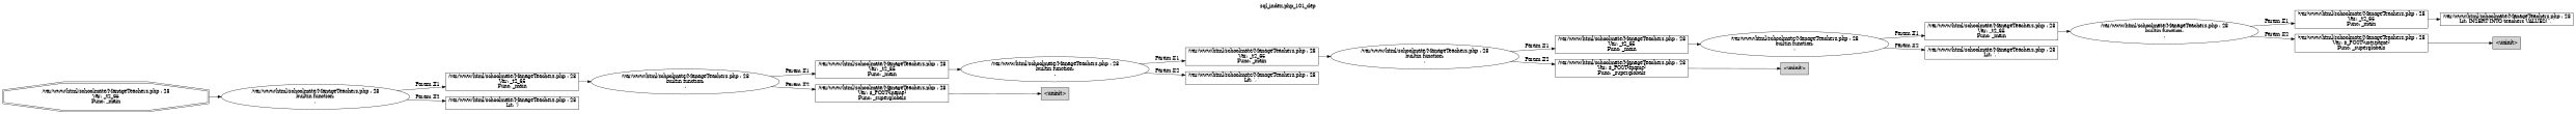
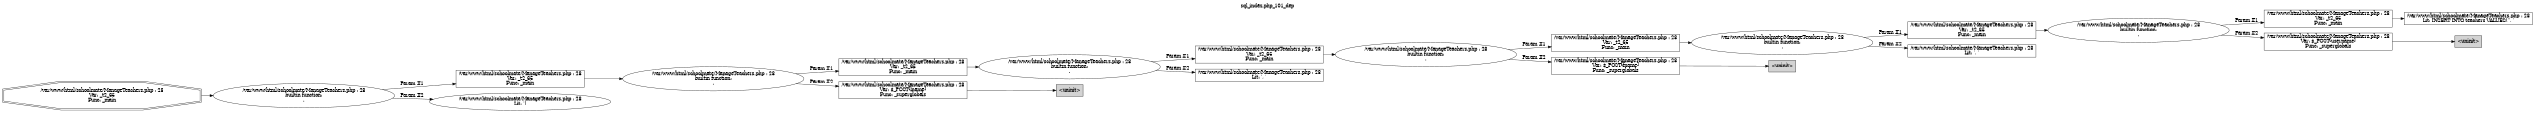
  digraph {
    label="sql_index.php_101_dep"
    labelloc=t
    rankdir=LR
    node [shape=box]
    n1 [label="/var/www/html/schoolmate/ManageTeachers.php : 28\nVar: _t2_65\nFunc: _main\n" shape=doubleoctagon]
    n2 [label="/var/www/html/schoolmate/ManageTeachers.php : 28\nbuiltin function:\n.\n" shape=ellipse]
    n3 [label="/var/www/html/schoolmate/ManageTeachers.php : 28\nVar: _t2_65\nFunc: _main\n"]
-   n4 [label="/var/www/html/schoolmate/ManageTeachers.php : 28\nLit: ')\n"]
+   n4 [label="/var/www/html/schoolmate/ManageTeachers.php : 28\nLit: ')\n" shape=ellipse]
    n5 [label="/var/www/html/schoolmate/ManageTeachers.php : 28\nbuiltin function:\n.\n" shape=ellipse]
    n6 [label="/var/www/html/schoolmate/ManageTeachers.php : 28\nVar: _t2_65\nFunc: _main\n"]
    n7 [label="/var/www/html/schoolmate/ManageTeachers.php : 28\nVar: $_POST[lname]\nFunc: _superglobals\n"]
    n8 [label="/var/www/html/schoolmate/ManageTeachers.php : 28\nbuiltin function:\n.\n" shape=ellipse]
    n9 [label="/var/www/html/schoolmate/ManageTeachers.php : 28\nVar: _t2_65\nFunc: _main\n"]
    n10 [label="/var/www/html/schoolmate/ManageTeachers.php : 28\nLit: ', '\n"]
    n11 [label="/var/www/html/schoolmate/ManageTeachers.php : 28\nbuiltin function:\n.\n" shape=ellipse]
    n12 [label="/var/www/html/schoolmate/ManageTeachers.php : 28\nVar: _t2_65\nFunc: _main\n"]
    n13 [label="/var/www/html/schoolmate/ManageTeachers.php : 28\nVar: $_POST[fname]\nFunc: _superglobals\n"]
    n14 [label="/var/www/html/schoolmate/ManageTeachers.php : 28\nbuiltin function:\n.\n" shape=ellipse]
    n15 [label="/var/www/html/schoolmate/ManageTeachers.php : 28\nVar: _t2_65\nFunc: _main\n"]
    n16 [label="/var/www/html/schoolmate/ManageTeachers.php : 28\nLit: ', '\n"]
    n17 [label="/var/www/html/schoolmate/ManageTeachers.php : 28\nbuiltin function:\n.\n" shape=ellipse]
    n18 [label="/var/www/html/schoolmate/ManageTeachers.php : 28\nVar: _t2_65\nFunc: _main\n"]
    n19 [label="/var/www/html/schoolmate/ManageTeachers.php : 28\nVar: $_POST[username]\nFunc: _superglobals\n"]
    n20 [label="/var/www/html/schoolmate/ManageTeachers.php : 28\nLit: INSERT INTO teachers VALUES('', '\n"]
    n21 [label="<uninit>" style=filled]
    n22 [label="<uninit>" style=filled]
    n23 [label="<uninit>" style=filled]
    n1 -> n2
    n2 -> n3 [label="Param #1"]
    n2 -> n4 [label="Param #2"]
    n3 -> n5
    n5 -> n6 [label="Param #1"]
    n5 -> n7 [label="Param #2"]
    n6 -> n8
    n7 -> n23
    n8 -> n9 [label="Param #1"]
    n8 -> n10 [label="Param #2"]
    n9 -> n11
    n11 -> n12 [label="Param #1"]
    n11 -> n13 [label="Param #2"]
    n12 -> n14
    n13 -> n22
    n14 -> n15 [label="Param #1"]
    n14 -> n16 [label="Param #2"]
    n15 -> n17
    n17 -> n18 [label="Param #1"]
    n17 -> n19 [label="Param #2"]
    n18 -> n20
    n19 -> n21
  }
